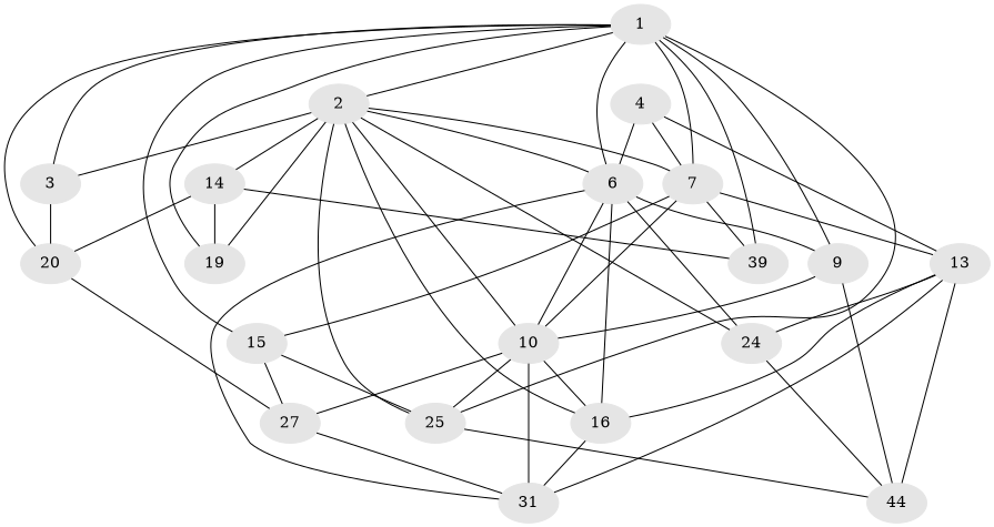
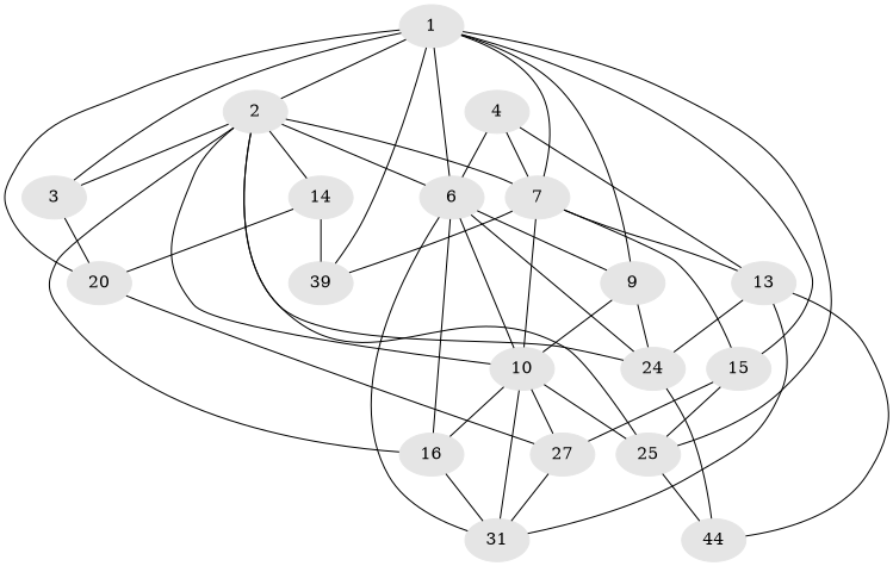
  graph {
    node [color=gray90 style=filled]
    1 [super="+34+5+50"]
    2 [super="+17+11+8"]
    3
    6 [super="+29+42"]
    9 [super="+33"]
    15
-   19
    20
    25 [super="+32"]
    39 [super="+43"]
    7 [super="+28+23"]
    10 [super="+46+22"]
    14 [super="+41"]
    16 [super="+36"]
    24 [super="+45"]
    4 [super="+37+48"]
    13 [super="+30"]
    31
    44
    27
    1 -- 2
    1 -- 3
    1 -- 6
    1 -- 9
    1 -- 15
-   1 -- 19
    1 -- 20
    1 -- 25
    1 -- 39 [weight=2]
    1 -- 7 [weight=2]
    2 -- 3 [weight=2]
    2 -- 6
-   2 -- 19
    2 -- 25 [weight=2]
    2 -- 7 [weight=2]
    2 -- 10 [weight=2]
    2 -- 14 [weight=3]
    2 -- 16
    2 -- 24
    3 -- 20
    6 -- 9
    6 -- 10 [weight=2]
    6 -- 16 [weight=2]
    6 -- 24
    6 -- 31
    9 -- 10
-   9 -- 44
+   9 -- 24
    15 -- 25
    15 -- 27
    20 -- 27
    25 -- 44
    7 -- 15
    7 -- 39 [weight=2]
    7 -- 10
    7 -- 13
    10 -- 25
    10 -- 16
    10 -- 31
    10 -- 27
-   14 -- 19
    14 -- 20
    14 -- 39
    16 -- 31
    24 -- 44
    4 -- 6
    4 -- 7
    4 -- 13 [weight=2]
-   13 -- 16
    13 -- 24
    13 -- 31
    13 -- 44
    27 -- 31
  }
